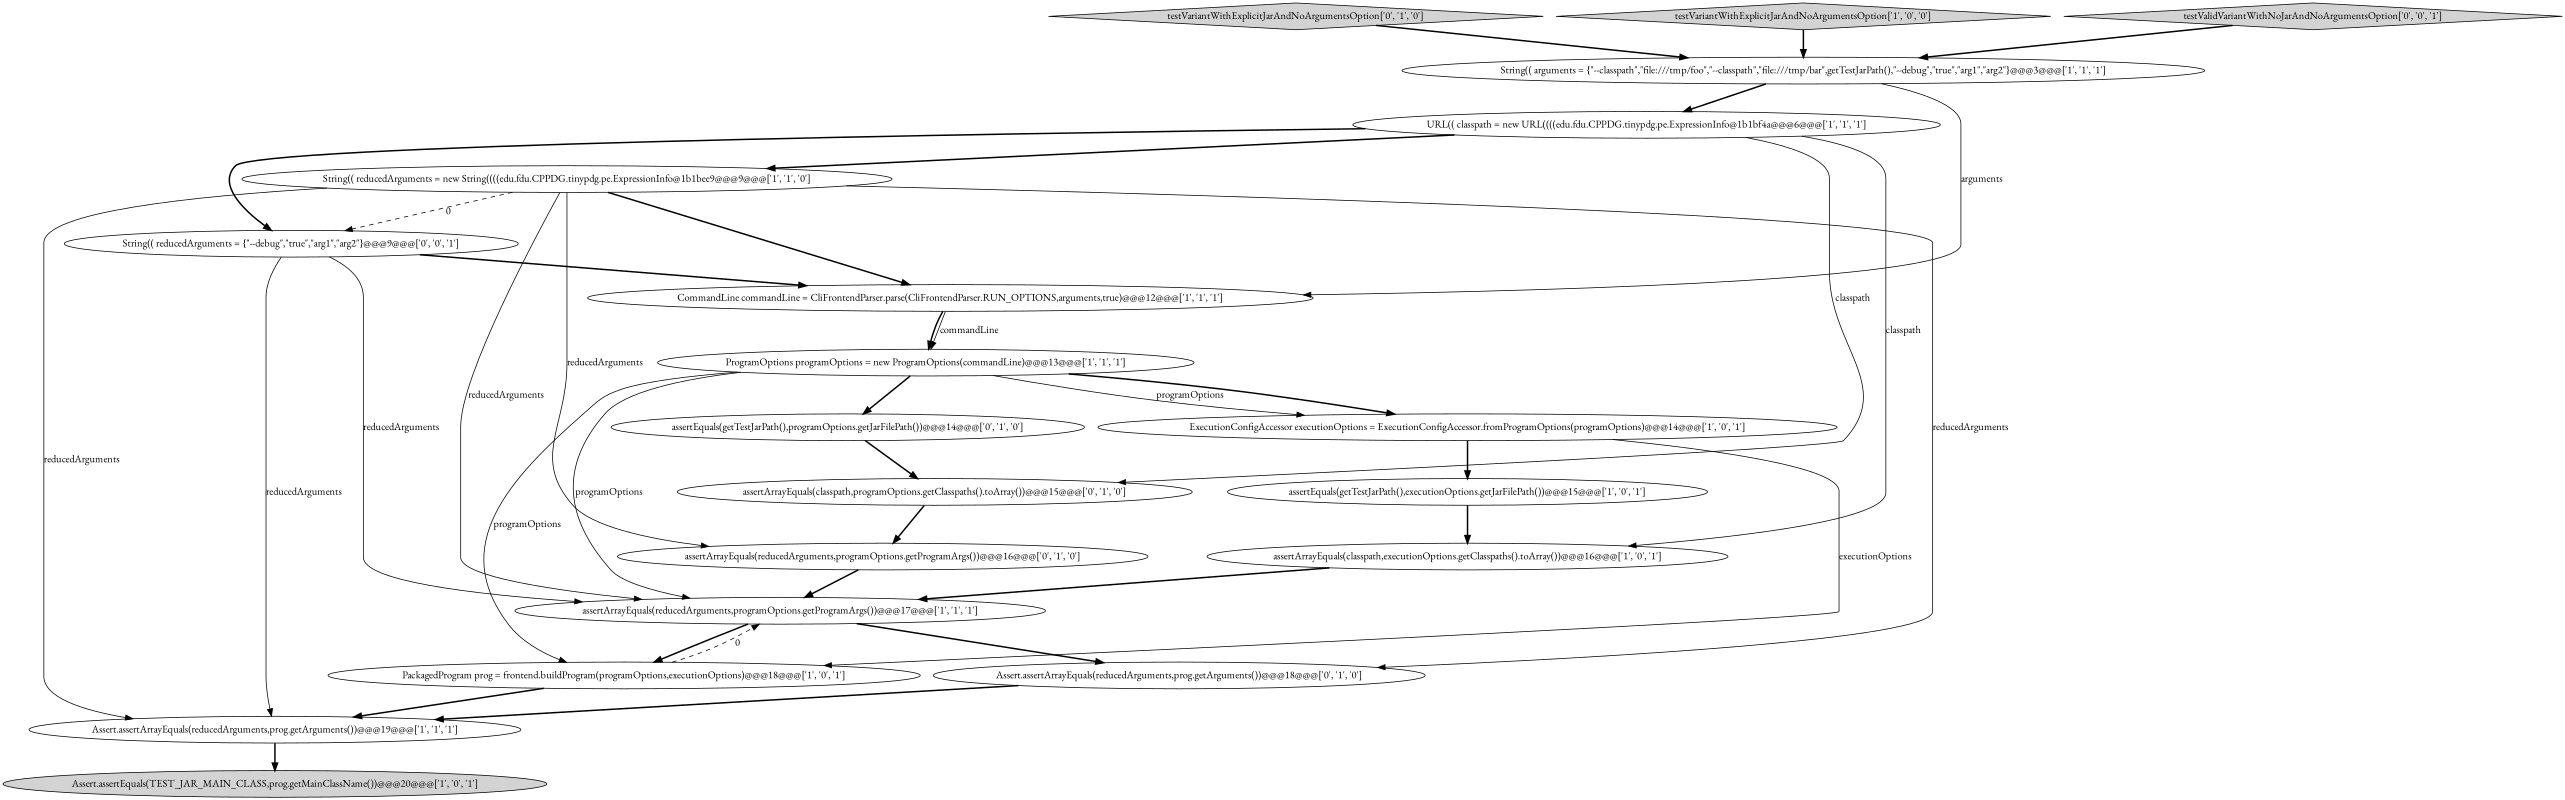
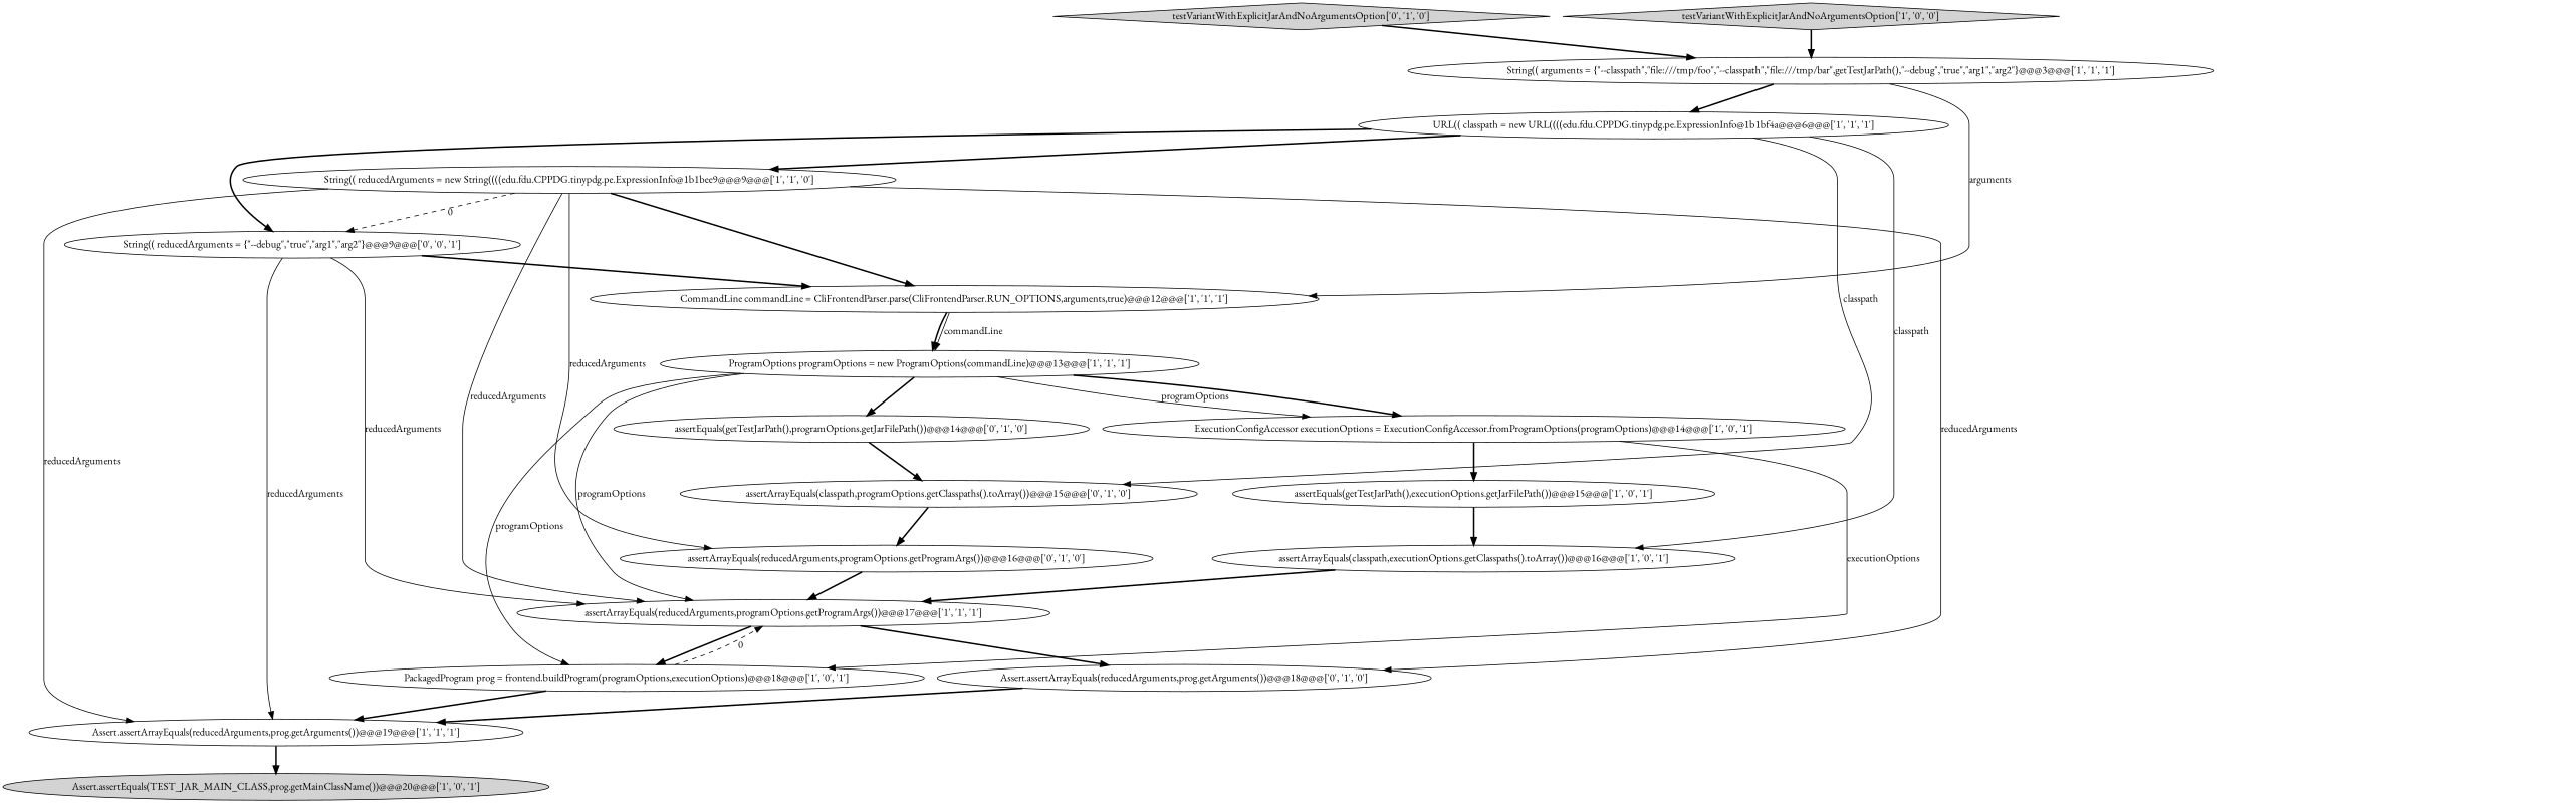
  digraph {
    fontname="EB Garamond"
    node [fillcolor=white shape=ellipse style=filled fontname="EB Garamond"]
    edge [style=bold fontname="EB Garamond"]
    n1 [label="assertEquals(getTestJarPath(),executionOptions.getJarFilePath())@@@15@@@['1', '0', '1']"]
    n2 [label="assertArrayEquals(classpath,executionOptions.getClasspaths().toArray())@@@16@@@['1', '0', '1']"]
    n3 [label="String(( reducedArguments = new String((((edu.fdu.CPPDG.tinypdg.pe.ExpressionInfo@1b1bee9@@@9@@@['1', '1', '0']"]
    n4 [label="String(( reducedArguments = {\"--debug\",\"true\",\"arg1\",\"arg2\"}@@@9@@@['0', '0', '1']"]
    n5 [label="CommandLine commandLine = CliFrontendParser.parse(CliFrontendParser.RUN_OPTIONS,arguments,true)@@@12@@@['1', '1', '1']"]
    n6 [label="assertArrayEquals(reducedArguments,programOptions.getProgramArgs())@@@17@@@['1', '1', '1']"]
    n7 [label="assertArrayEquals(reducedArguments,programOptions.getProgramArgs())@@@16@@@['0', '1', '0']"]
    n8 [label="Assert.assertArrayEquals(reducedArguments,prog.getArguments())@@@18@@@['0', '1', '0']"]
    n9 [label="Assert.assertArrayEquals(reducedArguments,prog.getArguments())@@@19@@@['1', '1', '1']"]
    n10 [fillcolor=lightgray label="testVariantWithExplicitJarAndNoArgumentsOption['0', '1', '0']" shape=diamond]
    n11 [label="String(( arguments = {\"--classpath\",\"file:///tmp/foo\",\"--classpath\",\"file:///tmp/bar\",getTestJarPath(),\"--debug\",\"true\",\"arg1\",\"arg2\"}@@@3@@@['1', '1', '1']"]
    n12 [label="ProgramOptions programOptions = new ProgramOptions(commandLine)@@@13@@@['1', '1', '1']"]
    n13 [label="PackagedProgram prog = frontend.buildProgram(programOptions,executionOptions)@@@18@@@['1', '0', '1']"]
    n14 [label="URL(( classpath = new URL((((edu.fdu.CPPDG.tinypdg.pe.ExpressionInfo@1b1bf4a@@@6@@@['1', '1', '1']"]
    n15 [label="assertArrayEquals(classpath,programOptions.getClasspaths().toArray())@@@15@@@['0', '1', '0']"]
    n16 [label="assertEquals(getTestJarPath(),programOptions.getJarFilePath())@@@14@@@['0', '1', '0']"]
    n17 [label="ExecutionConfigAccessor executionOptions = ExecutionConfigAccessor.fromProgramOptions(programOptions)@@@14@@@['1', '0', '1']"]
    n18 [fillcolor=lightgray label="testVariantWithExplicitJarAndNoArgumentsOption['1', '0', '0']" shape=diamond]
-   n19 [fillcolor=lightgray label="testValidVariantWithNoJarAndNoArgumentsOption['0', '0', '1']" shape=diamond]
    n20 [fillcolor=lightgray label="Assert.assertEquals(TEST_JAR_MAIN_CLASS,prog.getMainClassName())@@@20@@@['1', '0', '1']"]
    n1 -> n2
    n2 -> n6
    n3 -> n4 [label=0 style=dashed]
    n3 -> n5
    n3 -> n6 [label=reducedArguments style=solid]
    n3 -> n7 [label=reducedArguments style=solid]
    n3 -> n8 [label=reducedArguments style=solid]
    n3 -> n9 [label=reducedArguments style=solid]
    n4 -> n5
    n4 -> n6 [label=reducedArguments style=solid]
    n4 -> n9 [label=reducedArguments style=solid]
    n5 -> n12 [label=commandLine style=solid]
    n5 -> n12
    n6 -> n8
    n6 -> n13
    n7 -> n6
    n8 -> n9
    n9 -> n20
    n10 -> n11
    n11 -> n5 [label=arguments style=solid]
    n11 -> n14
    n12 -> n6 [label=programOptions style=solid]
    n12 -> n13 [label=programOptions style=solid]
    n12 -> n16
    n12 -> n17 [label=programOptions style=solid]
    n12 -> n17
    n13 -> n6 [label=0 style=dashed]
    n13 -> n9
    n14 -> n2 [label=classpath style=solid]
    n14 -> n3
    n14 -> n4
    n14 -> n15 [label=classpath style=solid]
    n15 -> n7
    n16 -> n15
    n17 -> n1
    n17 -> n13 [label=executionOptions style=solid]
    n18 -> n11
-   n19 -> n11
  }
